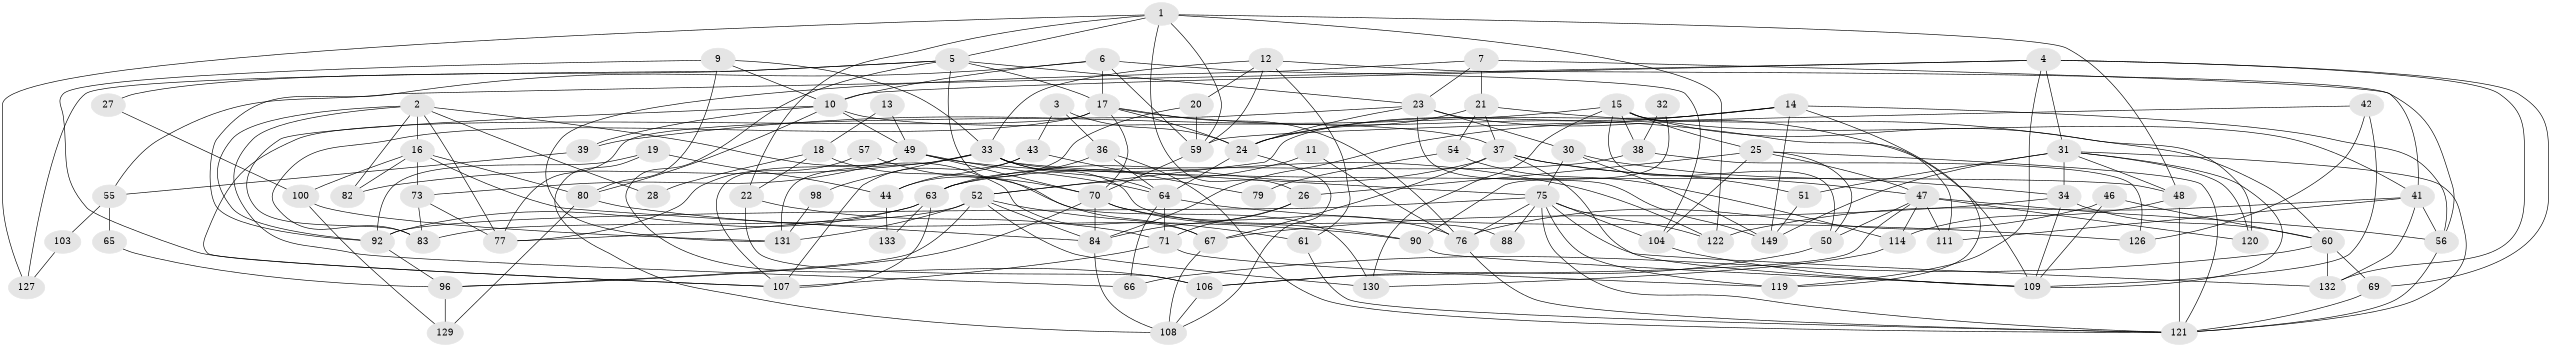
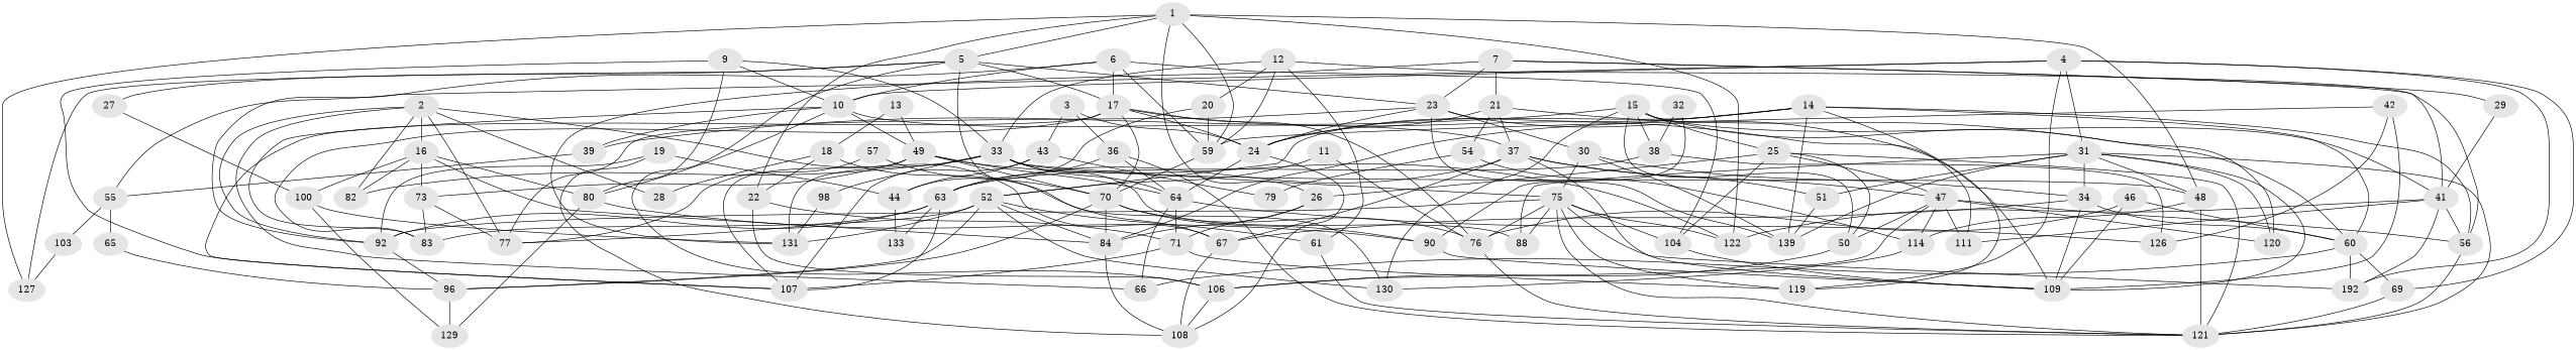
  graph {
    node [color=gray90 style=filled]
    1 [super="+115"]
    5 [super="+128"]
    22 [super="+134"]
    26
    48
    59 [super="+74"]
    122
    127
    67
    17 [super="+45"]
    23 [super="+94"]
    27
    106
    71
    84 [super="+105"]
    121 [super="+140"]
    114 [super="+138"]
    70 [super="+124"]
    2 [super="+102"]
    16 [super="+117"]
    28
    66
    77 [super="+123"]
    82
    92 [super="+97"]
    80
    73 [super="+83"]
    100
    108
    96
    24 [super="+112"]
    64 [super="+86"]
    3
    36
    43
    63 [super="+68"]
    107 [super="+116"]
    44
    79
    4 [super="+8"]
    10 [super="+91"]
    31 [super="+136"]
    55
    69
    119
-   132
+   132 [label=192]
    37 [super="+125"]
    39
    49 [super="+62"]
    n50 [label=83]
-   139 [label=149]
+   139
    120
    109 [super="+110"]
    34 [super="+58"]
    51
    88 [super="+95"]
    65
    103
    76 [super="+93"]
    111
    30 [super="+85"]
    6 [super="+40"]
    104
    7
    21
+   29 [super="+137"]
    41 [super="+99"]
    131
    60 [super="+72"]
    54
    56 [super="+135"]
    9
    33 [super="+81"]
    75 [super="+113"]
    98
    90
    129
    47 [super="+53"]
    11
    52
    61
    130
    12 [super="+35"]
    20
    18 [super="+118"]
    13
    14 [super="+101"]
    25 [super="+87"]
    50
    15
    38 [super="+78"]
    126
    19
    133
    32
    42
    46
    57
    1 -- 5
    1 -- 22
    1 -- 26
    1 -- 48
    1 -- 59
    1 -- 122
    1 -- 127
    5 -- 127
    5 -- 67
    5 -- 17
    5 -- 23
    5 -- 27
    5 -- 106
    22 -- 106
    22 -- 71
    26 -- 71
    26 -- 84
    48 -- 121
    48 -- 114
    59 -- 70
    67 -- 108
    17 -- 70
    17 -- 24
    17 -- 107
    17 -- n50
    17 -- 76
    17 -- 111
    23 -- 77
    23 -- 24
    23 -- 139
    23 -- 109
    23 -- 30
    27 -- 100
    106 -- 108
    71 -- 107
    71 -- 119
    84 -- 108
    114 -- 130
    70 -- 84
    70 -- 96
    70 -- 76
    70 -- 90
    2 -- 67
    2 -- 16
    2 -- 28
    2 -- 66
    2 -- 77
    2 -- 82
    2 -- 92
    16 -- 84
    16 -- 82
    16 -- 80
    16 -- 73
    16 -- 100
    92 -- 96
    80 -- 90
    80 -- 129
    73 -- 77
    73 -- n50
    100 -- 131
    100 -- 129
    96 -- 129
    24 -- 108
    24 -- 64
    64 -- 71
    64 -- 66
    64 -- 126 [weight=2]
    3 -- 24
    3 -- 36
    3 -- 43
    36 -- 121
    36 -- 64
    36 -- 63
    43 -- 107
    43 -- 44
    43 -- 79
    63 -- 77
    63 -- 92
    63 -- 107
    63 -- 133
    44 -- 133
    4 -- 10
    4 -- 31
    4 -- 55
    4 -- 69
    4 -- 119
    4 -- 132
    10 -- 80
    10 -- 37
    10 -- 39
    10 -- 49
    10 -- n50
    31 -- 48
    31 -- 121
    31 -- 139
    31 -- 120
    31 -- 109
    31 -- 34
    31 -- 51
+   31 -- 88
    55 -- 65
    55 -- 103
    69 -- 121
    37 -- 67
    37 -- 63
    37 -- 109
    37 -- 51
    37 -- 47
    39 -- 55
    49 -- 122
    49 -- 70
    49 -- 73
    49 -- 64
    49 -- 107
    34 -- 67
    34 -- 109
    34 -- 60
    51 -- 139
    65 -- 96
    103 -- 127
    76 -- 121
    30 -- 139
    30 -- 34
    30 -- 75
    6 -- 59
    6 -- 17
    6 -- 92
    6 -- 10
    6 -- 104
    104 -- 109
    7 -- 23
    7 -- 21
+   7 -- 29
    7 -- 41
    7 -- 131
    21 -- 24
    21 -- 37
    21 -- 60
    21 -- 54
+   29 -- 41
    41 -- 122
    41 -- 132
    41 -- 111
    41 -- 56
    60 -- 66
    60 -- 69
    60 -- 132
    54 -- 114
    54 -- 79
    56 -- 121
    9 -- 80
    9 -- 107
    9 -- 10
    9 -- 33
    33 -- 48
    33 -- 82
    33 -- 64
    33 -- 88
    33 -- 131
    33 -- 75
    33 -- 98
    75 -- 122
    75 -- 121
    75 -- 92
    75 -- 119
    75 -- 132
    75 -- 88
    75 -- 76
    75 -- 104
    98 -- 131
    90 -- 109
    47 -- 106
    47 -- 114 [weight=2]
    47 -- 120
    47 -- 111
    47 -- 56
    47 -- 50
    11 -- 76
    11 -- 52
    52 -- 84
    52 -- 96
    52 -- n50
    52 -- 131
    52 -- 61
    52 -- 130
    61 -- 121
    12 -- 59
    12 -- 56
    12 -- 33
    12 -- 61
    12 -- 20
    20 -- 59
    20 -- 44
    18 -- 22
    18 -- 28
    18 -- 130
    13 -- 49
    13 -- 18
    14 -- 84
    14 -- 24
    14 -- 119
    14 -- 139
+   14 -- 60
    14 -- 56
    14 -- 52
    25 -- 26
    25 -- 121
    25 -- 104
    25 -- 47
    25 -- 50
    50 -- 106
    15 -- 39
    15 -- 120
    15 -- 41
    15 -- 130
    15 -- 25
    15 -- 50
    15 -- 38
    38 -- 63
    38 -- 126
    19 -- 92
    19 -- 108
    19 -- 44
    32 -- 90
    32 -- 38
    42 -- 59
    42 -- 109
    42 -- 126
    46 -- 109
    46 -- 76
    46 -- 60
    57 -- 70
    57 -- 77
  }
